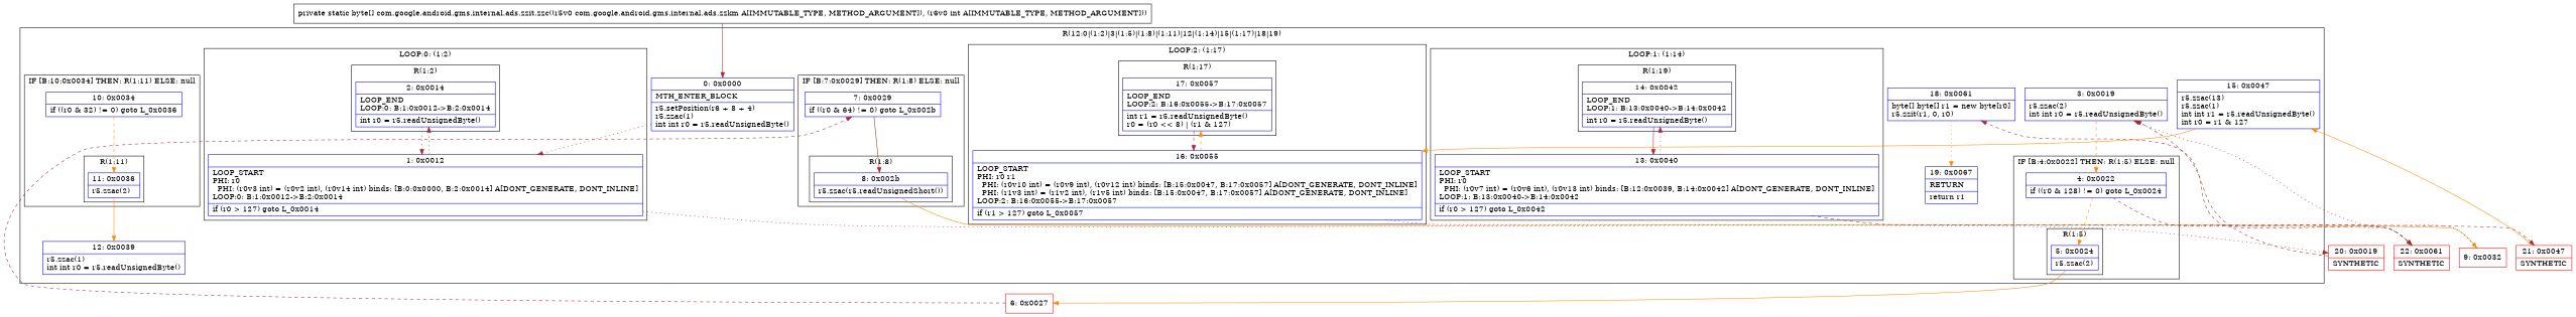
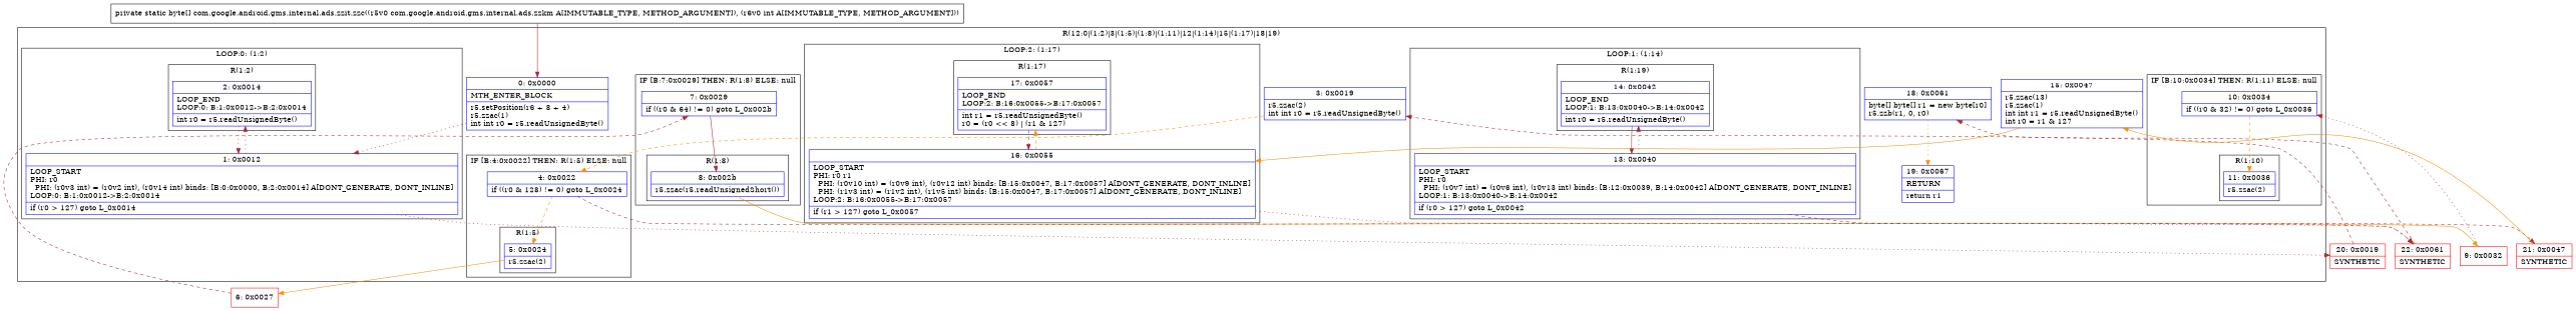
  digraph {
    node [color=blue shape=record]
    edge [color=brown style=dashed]
    n1 [label="{2\:\ 0x0014|LOOP_END\lLOOP:0: B:1:0x0012\-\>B:2:0x0014\l|int r0 = r5.readUnsignedByte()\l}"]
    n2 [label="{1\:\ 0x0012|LOOP_START\lPHI: r0 \l  PHI: (r0v3 int) = (r0v2 int), (r0v14 int) binds: [B:0:0x0000, B:2:0x0014] A[DONT_GENERATE, DONT_INLINE]\lLOOP:0: B:1:0x0012\-\>B:2:0x0014\l|if (r0 \> 127) goto L_0x0014\l}"]
    n3 [label="{8\:\ 0x002b|r5.zzac(r5.readUnsignedShort())\l}"]
    n4 [label="{7\:\ 0x0029|if ((r0 & 64) != 0) goto L_0x002b\l}"]
    n5 [label="{5\:\ 0x0024|r5.zzac(2)\l}"]
    n6 [label="{4\:\ 0x0022|if ((r0 & 128) != 0) goto L_0x0024\l}"]
    n7 [label="{11\:\ 0x0036|r5.zzac(2)\l}"]
    n8 [label="{10\:\ 0x0034|if ((r0 & 32) != 0) goto L_0x0036\l}"]
    n9 [label="{14\:\ 0x0042|LOOP_END\lLOOP:1: B:13:0x0040\-\>B:14:0x0042\l|int r0 = r5.readUnsignedByte()\l}"]
    n10 [label="{13\:\ 0x0040|LOOP_START\lPHI: r0 \l  PHI: (r0v7 int) = (r0v6 int), (r0v13 int) binds: [B:12:0x0039, B:14:0x0042] A[DONT_GENERATE, DONT_INLINE]\lLOOP:1: B:13:0x0040\-\>B:14:0x0042\l|if (r0 \> 127) goto L_0x0042\l}"]
    n11 [label="{17\:\ 0x0057|LOOP_END\lLOOP:2: B:16:0x0055\-\>B:17:0x0057\l|int r1 = r5.readUnsignedByte()\lr0 = (r0 \<\< 8) \| (r1 & 127)\l}"]
    n12 [label="{16\:\ 0x0055|LOOP_START\lPHI: r0 r1 \l  PHI: (r0v10 int) = (r0v9 int), (r0v12 int) binds: [B:15:0x0047, B:17:0x0057] A[DONT_GENERATE, DONT_INLINE]\l  PHI: (r1v3 int) = (r1v2 int), (r1v5 int) binds: [B:15:0x0047, B:17:0x0057] A[DONT_GENERATE, DONT_INLINE]\lLOOP:2: B:16:0x0055\-\>B:17:0x0057\l|if (r1 \> 127) goto L_0x0057\l}"]
    n13 [label="{0\:\ 0x0000|MTH_ENTER_BLOCK\l|r5.setPosition(r6 + 8 + 4)\lr5.zzac(1)\lint int r0 = r5.readUnsignedByte()\l}"]
    n14 [label="{3\:\ 0x0019|r5.zzac(2)\lint int r0 = r5.readUnsignedByte()\l}"]
-   n15 [label="{12\:\ 0x0039|r5.zzac(1)\lint int r0 = r5.readUnsignedByte()\l}"]
    n16 [label="{15\:\ 0x0047|r5.zzac(13)\lr5.zzac(1)\lint int r1 = r5.readUnsignedByte()\lint r0 = r1 & 127\l}"]
-   n17 [label="{18\:\ 0x0061|byte[] byte[] r1 = new byte[r0]\lr5.zzit(r1, 0, r0)\l}"]
+   n17 [label="{18\:\ 0x0061|byte[] byte[] r1 = new byte[r0]\lr5.zzb(r1, 0, r0)\l}"]
    n18 [label="{19\:\ 0x0067|RETURN\l|return r1\l}"]
    n19 [color=red label="{20\:\ 0x0019|SYNTHETIC\l}"]
    n20 [color=red label="{9\:\ 0x0032}"]
    n21 [color=red label="{6\:\ 0x0027}"]
    n22 [color=red label="{22\:\ 0x0061|SYNTHETIC\l}"]
    n23 [color=red label="{21\:\ 0x0047|SYNTHETIC\l}"]
    n24 [label="{private static byte[] com.google.android.gms.internal.ads.zzit.zzc((r5v0 com.google.android.gms.internal.ads.zzkm A[IMMUTABLE_TYPE, METHOD_ARGUMENT]), (r6v0 int A[IMMUTABLE_TYPE, METHOD_ARGUMENT])) }" color=""]
    subgraph cluster_1 {
      label="R(12:0|(1:2)|3|(1:5)|(1:8)|(1:11)|12|(1:14)|15|(1:17)|18|19)"
      n13
      n14
-     n15
      n16
      n17
      n18
      subgraph cluster_2 {
        label="LOOP:0: (1:2)"
        n2
        subgraph cluster_3 {
          label="R(1:2)"
          n1
        }
      }
      subgraph cluster_4 {
        label="IF [B:7:0x0029] THEN: R(1:8) ELSE: null"
        n4
        subgraph cluster_5 {
          label="R(1:8)"
          n3
        }
      }
      subgraph cluster_6 {
        label="IF [B:4:0x0022] THEN: R(1:5) ELSE: null"
        n6
        subgraph cluster_7 {
          label="R(1:5)"
          n5
        }
      }
      subgraph cluster_8 {
        label="IF [B:10:0x0034] THEN: R(1:11) ELSE: null"
        n8
        subgraph cluster_9 {
-         label="R(1:11)"
+         label="R(1:10)"
          n7
        }
      }
      subgraph cluster_10 {
        label="LOOP:1: (1:14)"
        n10
        subgraph cluster_11 {
          label="R(1:19)"
          n9
        }
      }
      subgraph cluster_12 {
        label="LOOP:2: (1:17)"
        n12
        subgraph cluster_13 {
          label="R(1:17)"
          n11
        }
      }
    }
    n1 -> n2 [style=dotted]
    n2 -> n1 [style=dotted]
    n2 -> n19 [style=dotted]
    n3 -> n20 [color=darkorange style=solid]
    n4 -> n3 [style=solid]
    n5 -> n21 [color=darkorange style=solid]
    n6 -> n5 [color=darkorange]
    n6 -> n22
-   n7 -> n15 [color=darkorange style=solid]
    n8 -> n7 [color=darkorange]
    n9 -> n10 [style=solid]
    n10 -> n9 [style=dotted]
    n10 -> n23
    n11 -> n12
    n12 -> n11 [color=darkorange]
    n12 -> n22 [style=dotted]
    n13 -> n2 [style=dotted]
    n14 -> n6 [color=darkorange]
    n16 -> n12 [color=darkorange style=solid]
    n17 -> n18 [color=darkorange style=dotted]
    n19 -> n14
-   n20 -> n14 [style=dotted]
+   n20 -> n8 [style=dotted]
    n21 -> n4
    n22 -> n17
    n23 -> n16 [color=darkorange style=solid]
    n24 -> n13 [style=solid]
  }
